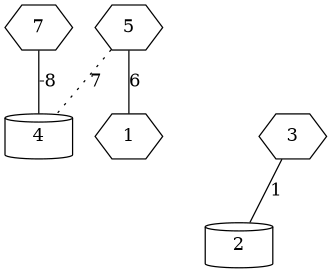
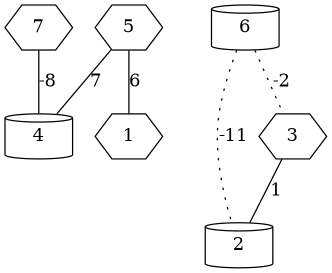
  graph {
    fontname="Helvetica,Arial,sans-serif"
    node [shape=hexagon]
    edge [style=solid]
    4 [shape=cylinder]
    7
+   6 [shape=cylinder]
    2 [shape=cylinder]
    3
    5
    1
    7 -- 4 [label=-8]
+   6 -- 2 [label=-11 style=dotted]
+   6 -- 3 [label=-2 style=dotted]
    3 -- 2 [label=1]
-   5 -- 4 [label=7 style=dotted]
+   5 -- 4 [label=7]
    5 -- 1 [label=6]
  }
